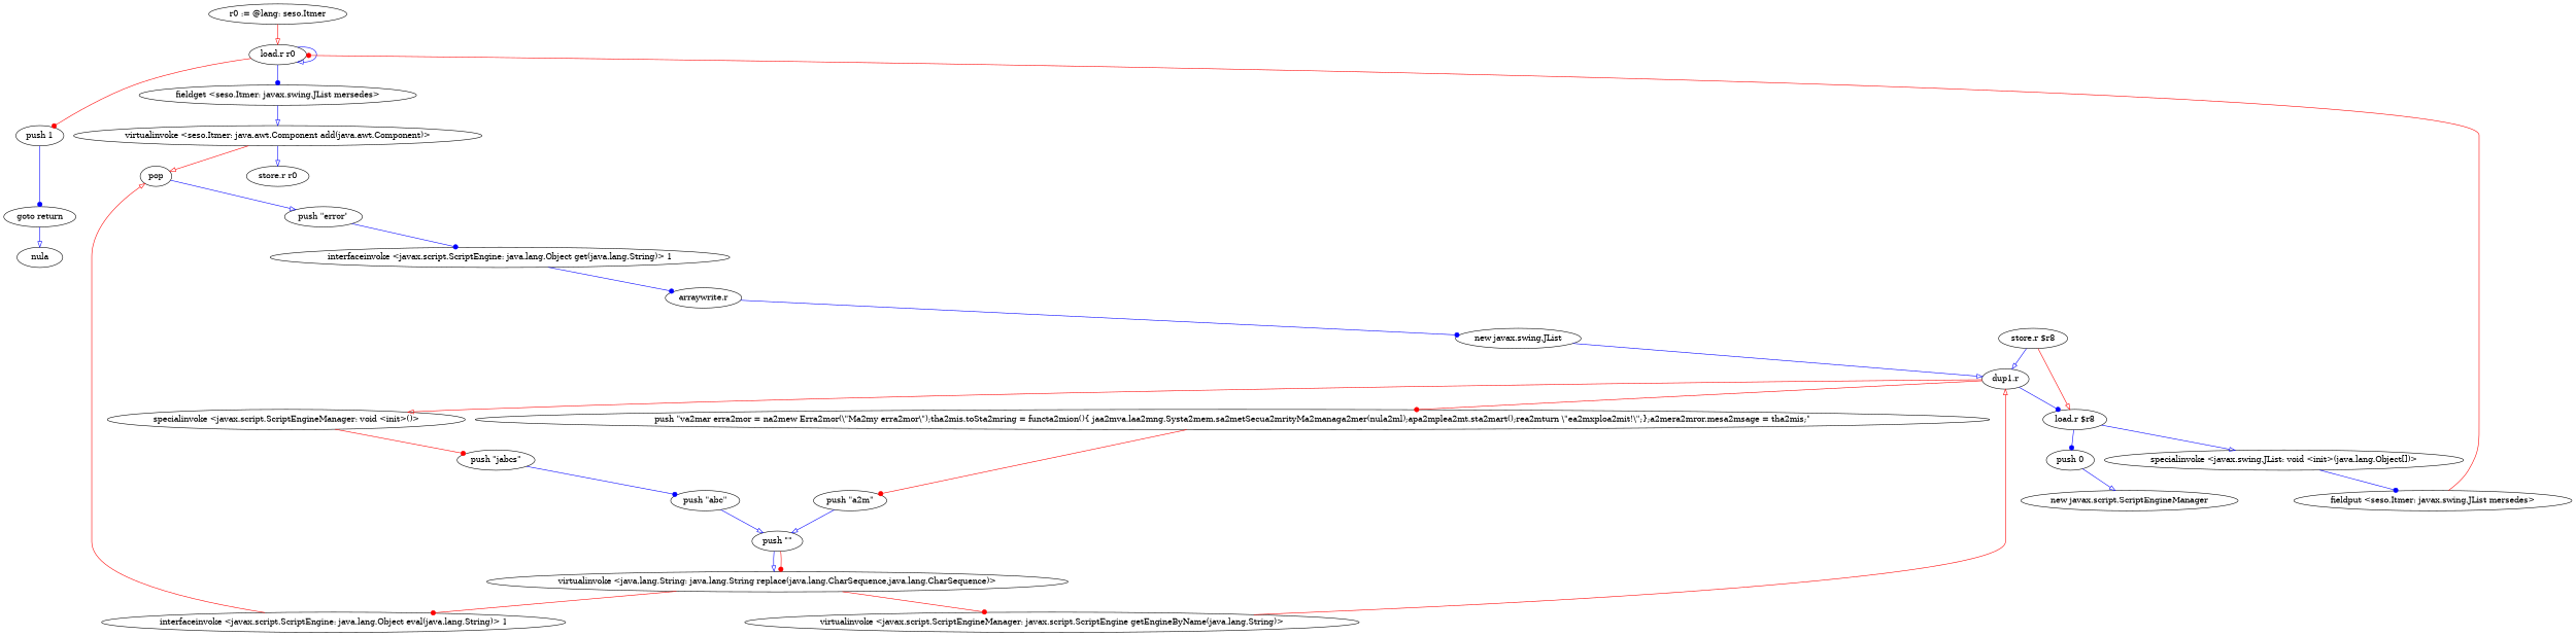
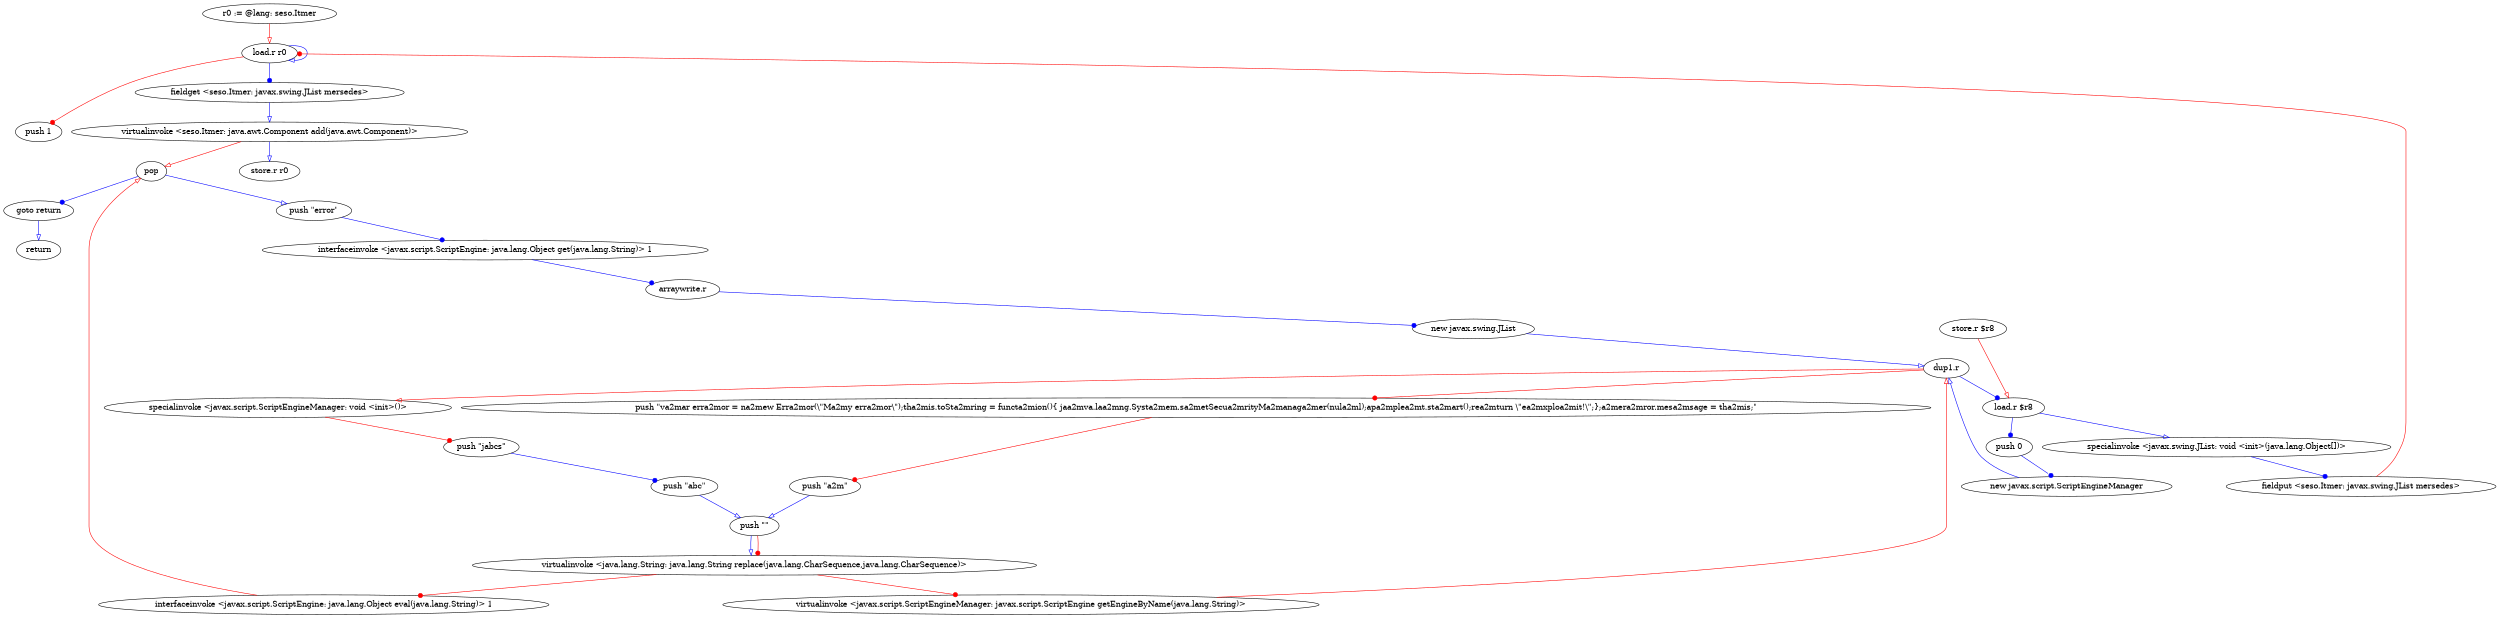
  digraph {
    edge [arrowhead=onormal color=blue]
    n1 [label="r0 := @lang: seso.Itmer"]
    "load.r r0"
    "push 1"
    "fieldget <seso.Itmer: javax.swing.JList mersedes>"
    "virtualinvoke <seso.Itmer: java.awt.Component add(java.awt.Component)>"
    "store.r $r8"
    "load.r $r8"
    "push 0"
    "specialinvoke <javax.swing.JList: void <init>(java.lang.Object[])>"
    "new javax.script.ScriptEngineManager"
    "fieldput <seso.Itmer: javax.swing.JList mersedes>"
    "dup1.r"
    "specialinvoke <javax.script.ScriptEngineManager: void <init>()>"
    "push \"va2mar erra2mor = na2mew Erra2mor(\\\"Ma2my erra2mor\\\");tha2mis.toSta2mring = functa2mion(){ jaa2mva.laa2mng.Systa2mem.sa2metSecua2mrityMa2managa2mer(nula2ml);apa2mplea2mt.sta2mart();rea2mturn \\\"ea2mxploa2mit!\\\";};a2mera2mror.mesa2msage = tha2mis;\""
    "push \"jabcs\""
    "push \"a2m\""
    "push \"abc\""
    "push \"\""
    "virtualinvoke <java.lang.String: java.lang.String replace(java.lang.CharSequence,java.lang.CharSequence)>"
    "virtualinvoke <javax.script.ScriptEngineManager: javax.script.ScriptEngine getEngineByName(java.lang.String)>"
    "interfaceinvoke <javax.script.ScriptEngine: java.lang.Object eval(java.lang.String)> 1"
    pop
    "push \"error\""
    "goto return"
    "interfaceinvoke <javax.script.ScriptEngine: java.lang.Object get(java.lang.String)> 1"
-   return [label=nula]
+   return
    "arraywrite.r"
    "new javax.swing.JList"
    "store.r r0"
    n1 -> "load.r r0" [color=red]
    "load.r r0" -> "load.r r0"
    "load.r r0" -> "push 1" [arrowhead=dot color=red]
    "load.r r0" -> "fieldget <seso.Itmer: javax.swing.JList mersedes>" [arrowhead=dot]
    "fieldget <seso.Itmer: javax.swing.JList mersedes>" -> "virtualinvoke <seso.Itmer: java.awt.Component add(java.awt.Component)>"
    "virtualinvoke <seso.Itmer: java.awt.Component add(java.awt.Component)>" -> pop [color=red]
    "virtualinvoke <seso.Itmer: java.awt.Component add(java.awt.Component)>" -> "store.r r0"
    "store.r $r8" -> "load.r $r8" [color=red]
    "load.r $r8" -> "push 0" [arrowhead=dot]
    "load.r $r8" -> "specialinvoke <javax.swing.JList: void <init>(java.lang.Object[])>"
-   "push 0" -> "new javax.script.ScriptEngineManager"
+   "push 0" -> "new javax.script.ScriptEngineManager" [arrowhead=dot]
    "specialinvoke <javax.swing.JList: void <init>(java.lang.Object[])>" -> "fieldput <seso.Itmer: javax.swing.JList mersedes>" [arrowhead=dot]
-   "store.r $r8" -> "dup1.r"
+   "new javax.script.ScriptEngineManager" -> "dup1.r"
    "fieldput <seso.Itmer: javax.swing.JList mersedes>" -> "load.r r0" [arrowhead=dot color=red]
    "dup1.r" -> "load.r $r8" [arrowhead=dot]
    "dup1.r" -> "specialinvoke <javax.script.ScriptEngineManager: void <init>()>" [color=red]
    "dup1.r" -> "push \"va2mar erra2mor = na2mew Erra2mor(\\\"Ma2my erra2mor\\\");tha2mis.toSta2mring = functa2mion(){ jaa2mva.laa2mng.Systa2mem.sa2metSecua2mrityMa2managa2mer(nula2ml);apa2mplea2mt.sta2mart();rea2mturn \\\"ea2mxploa2mit!\\\";};a2mera2mror.mesa2msage = tha2mis;\"" [arrowhead=dot color=red]
    "specialinvoke <javax.script.ScriptEngineManager: void <init>()>" -> "push \"jabcs\"" [arrowhead=dot color=red]
    "push \"va2mar erra2mor = na2mew Erra2mor(\\\"Ma2my erra2mor\\\");tha2mis.toSta2mring = functa2mion(){ jaa2mva.laa2mng.Systa2mem.sa2metSecua2mrityMa2managa2mer(nula2ml);apa2mplea2mt.sta2mart();rea2mturn \\\"ea2mxploa2mit!\\\";};a2mera2mror.mesa2msage = tha2mis;\"" -> "push \"a2m\"" [arrowhead=dot color=red]
    "push \"jabcs\"" -> "push \"abc\"" [arrowhead=dot]
    "push \"a2m\"" -> "push \"\""
    "push \"abc\"" -> "push \"\""
    "push \"\"" -> "virtualinvoke <java.lang.String: java.lang.String replace(java.lang.CharSequence,java.lang.CharSequence)>"
    "push \"\"" -> "virtualinvoke <java.lang.String: java.lang.String replace(java.lang.CharSequence,java.lang.CharSequence)>" [arrowhead=dot color=red]
    "virtualinvoke <java.lang.String: java.lang.String replace(java.lang.CharSequence,java.lang.CharSequence)>" -> "virtualinvoke <javax.script.ScriptEngineManager: javax.script.ScriptEngine getEngineByName(java.lang.String)>" [arrowhead=dot color=red]
    "virtualinvoke <java.lang.String: java.lang.String replace(java.lang.CharSequence,java.lang.CharSequence)>" -> "interfaceinvoke <javax.script.ScriptEngine: java.lang.Object eval(java.lang.String)> 1" [arrowhead=dot color=red]
    "virtualinvoke <javax.script.ScriptEngineManager: javax.script.ScriptEngine getEngineByName(java.lang.String)>" -> "dup1.r" [color=red]
    "interfaceinvoke <javax.script.ScriptEngine: java.lang.Object eval(java.lang.String)> 1" -> pop [color=red]
    pop -> "push \"error\""
-   "push 1" -> "goto return" [arrowhead=dot]
+   pop -> "goto return" [arrowhead=dot]
    "push \"error\"" -> "interfaceinvoke <javax.script.ScriptEngine: java.lang.Object get(java.lang.String)> 1" [arrowhead=dot]
    "goto return" -> return
    "interfaceinvoke <javax.script.ScriptEngine: java.lang.Object get(java.lang.String)> 1" -> "arraywrite.r" [arrowhead=dot]
    "arraywrite.r" -> "new javax.swing.JList" [arrowhead=dot]
    "new javax.swing.JList" -> "dup1.r"
  }
